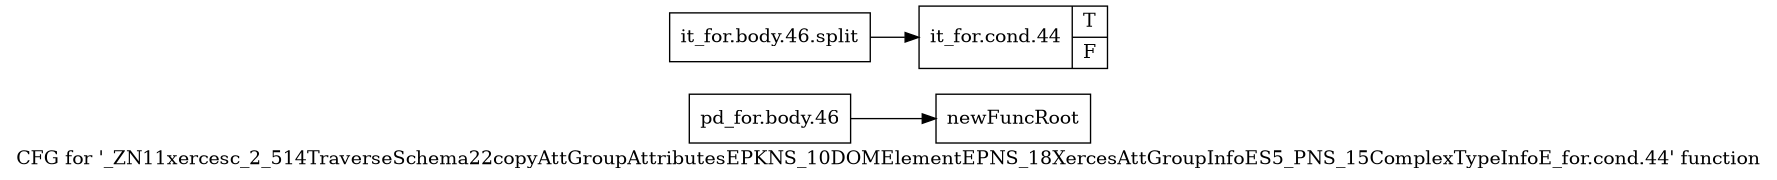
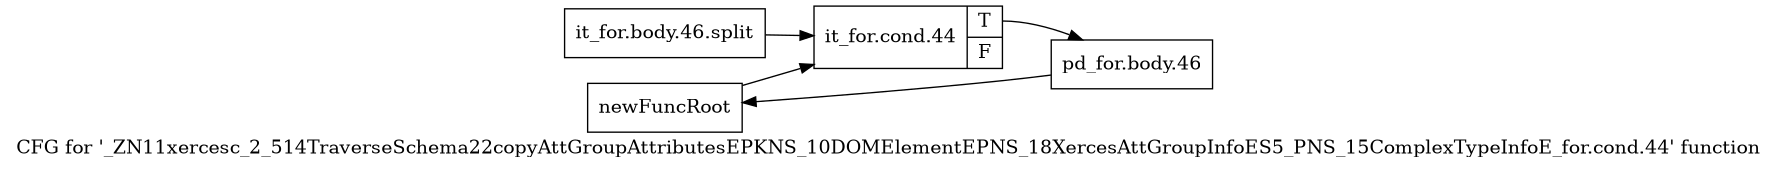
  digraph {
    label="CFG for '_ZN11xercesc_2_514TraverseSchema22copyAttGroupAttributesEPKNS_10DOMElementEPNS_18XercesAttGroupInfoES5_PNS_15ComplexTypeInfoE_for.cond.44' function"
    rankdir=LR
    node [shape=record]
    n1 [label="{newFuncRoot}"]
    n2 [label="{it_for.cond.44|{<s0>T|<s1>F}}"]
    n3 [label="{pd_for.body.46}"]
    n4 [label="{it_for.body.46.split}"]
+   n1 -> n2
+   n2 -> n3 [tailport=s0]
    n3 -> n1
    n4 -> n2
  }
